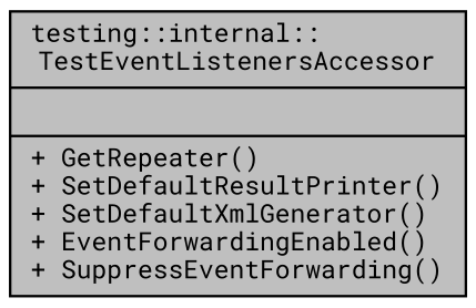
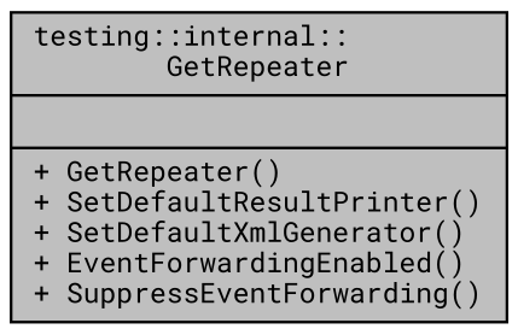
  digraph {
    fontname="Roboto Mono"
-   n1 [color=black fillcolor=grey75 fontcolor=black fontname="Roboto Mono" fontsize=10 height=0.2 label="{testing::internal::\lTestEventListenersAccessor\n||+ GetRepeater()\l+ SetDefaultResultPrinter()\l+ SetDefaultXmlGenerator()\l+ EventForwardingEnabled()\l+ SuppressEventForwarding()\l}" shape=record style=filled width=0.4]
+   n1 [color=black fillcolor=grey75 fontcolor=black fontname="Roboto Mono" fontsize=10 height=0.2 label="{testing::internal::\lGetRepeater\n||+ GetRepeater()\l+ SetDefaultResultPrinter()\l+ SetDefaultXmlGenerator()\l+ EventForwardingEnabled()\l+ SuppressEventForwarding()\l}" shape=record style=filled width=0.4]
  }
